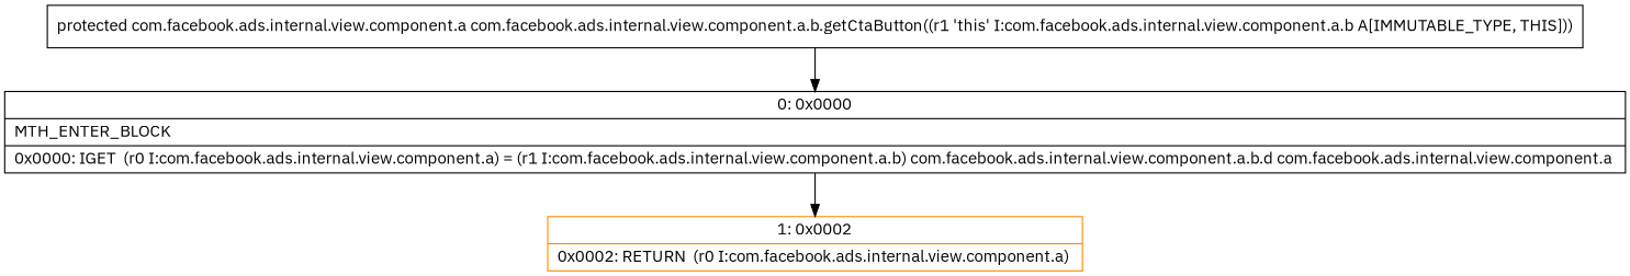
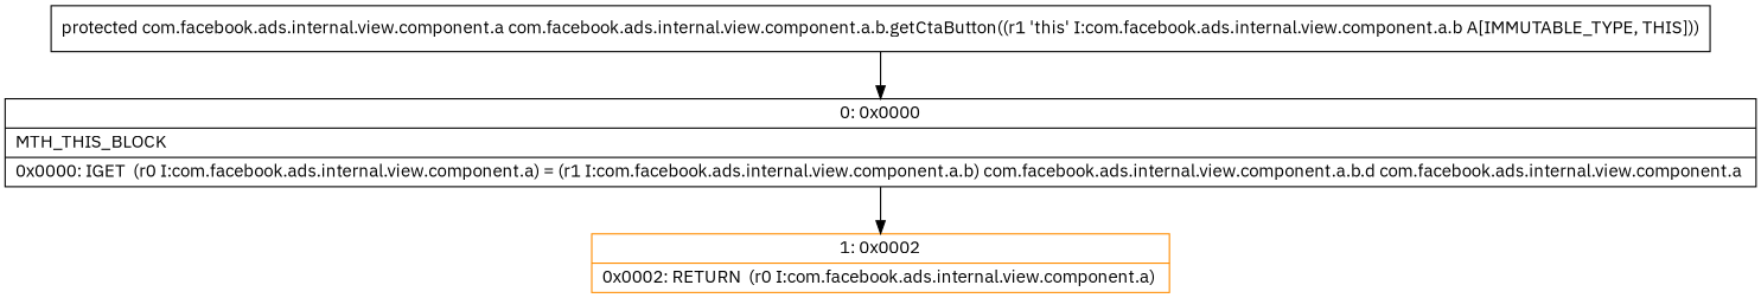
  digraph {
    fontname="IBM Plex Sans"
    node [shape=record color=black fontname="IBM Plex Sans"]
    edge [fontname="IBM Plex Sans"]
-   n1 [label="{0\:\ 0x0000|MTH_ENTER_BLOCK\l|0x0000: IGET  (r0 I:com.facebook.ads.internal.view.component.a) = (r1 I:com.facebook.ads.internal.view.component.a.b) com.facebook.ads.internal.view.component.a.b.d com.facebook.ads.internal.view.component.a \l}"]
+   n1 [label="{0\:\ 0x0000|MTH_THIS_BLOCK\l|0x0000: IGET  (r0 I:com.facebook.ads.internal.view.component.a) = (r1 I:com.facebook.ads.internal.view.component.a.b) com.facebook.ads.internal.view.component.a.b.d com.facebook.ads.internal.view.component.a \l}"]
    n2 [label="{1\:\ 0x0002|0x0002: RETURN  (r0 I:com.facebook.ads.internal.view.component.a) \l}" color=darkorange]
    n3 [label="{protected com.facebook.ads.internal.view.component.a com.facebook.ads.internal.view.component.a.b.getCtaButton((r1 'this' I:com.facebook.ads.internal.view.component.a.b A[IMMUTABLE_TYPE, THIS])) }"]
    n1 -> n2
    n3 -> n1
  }
